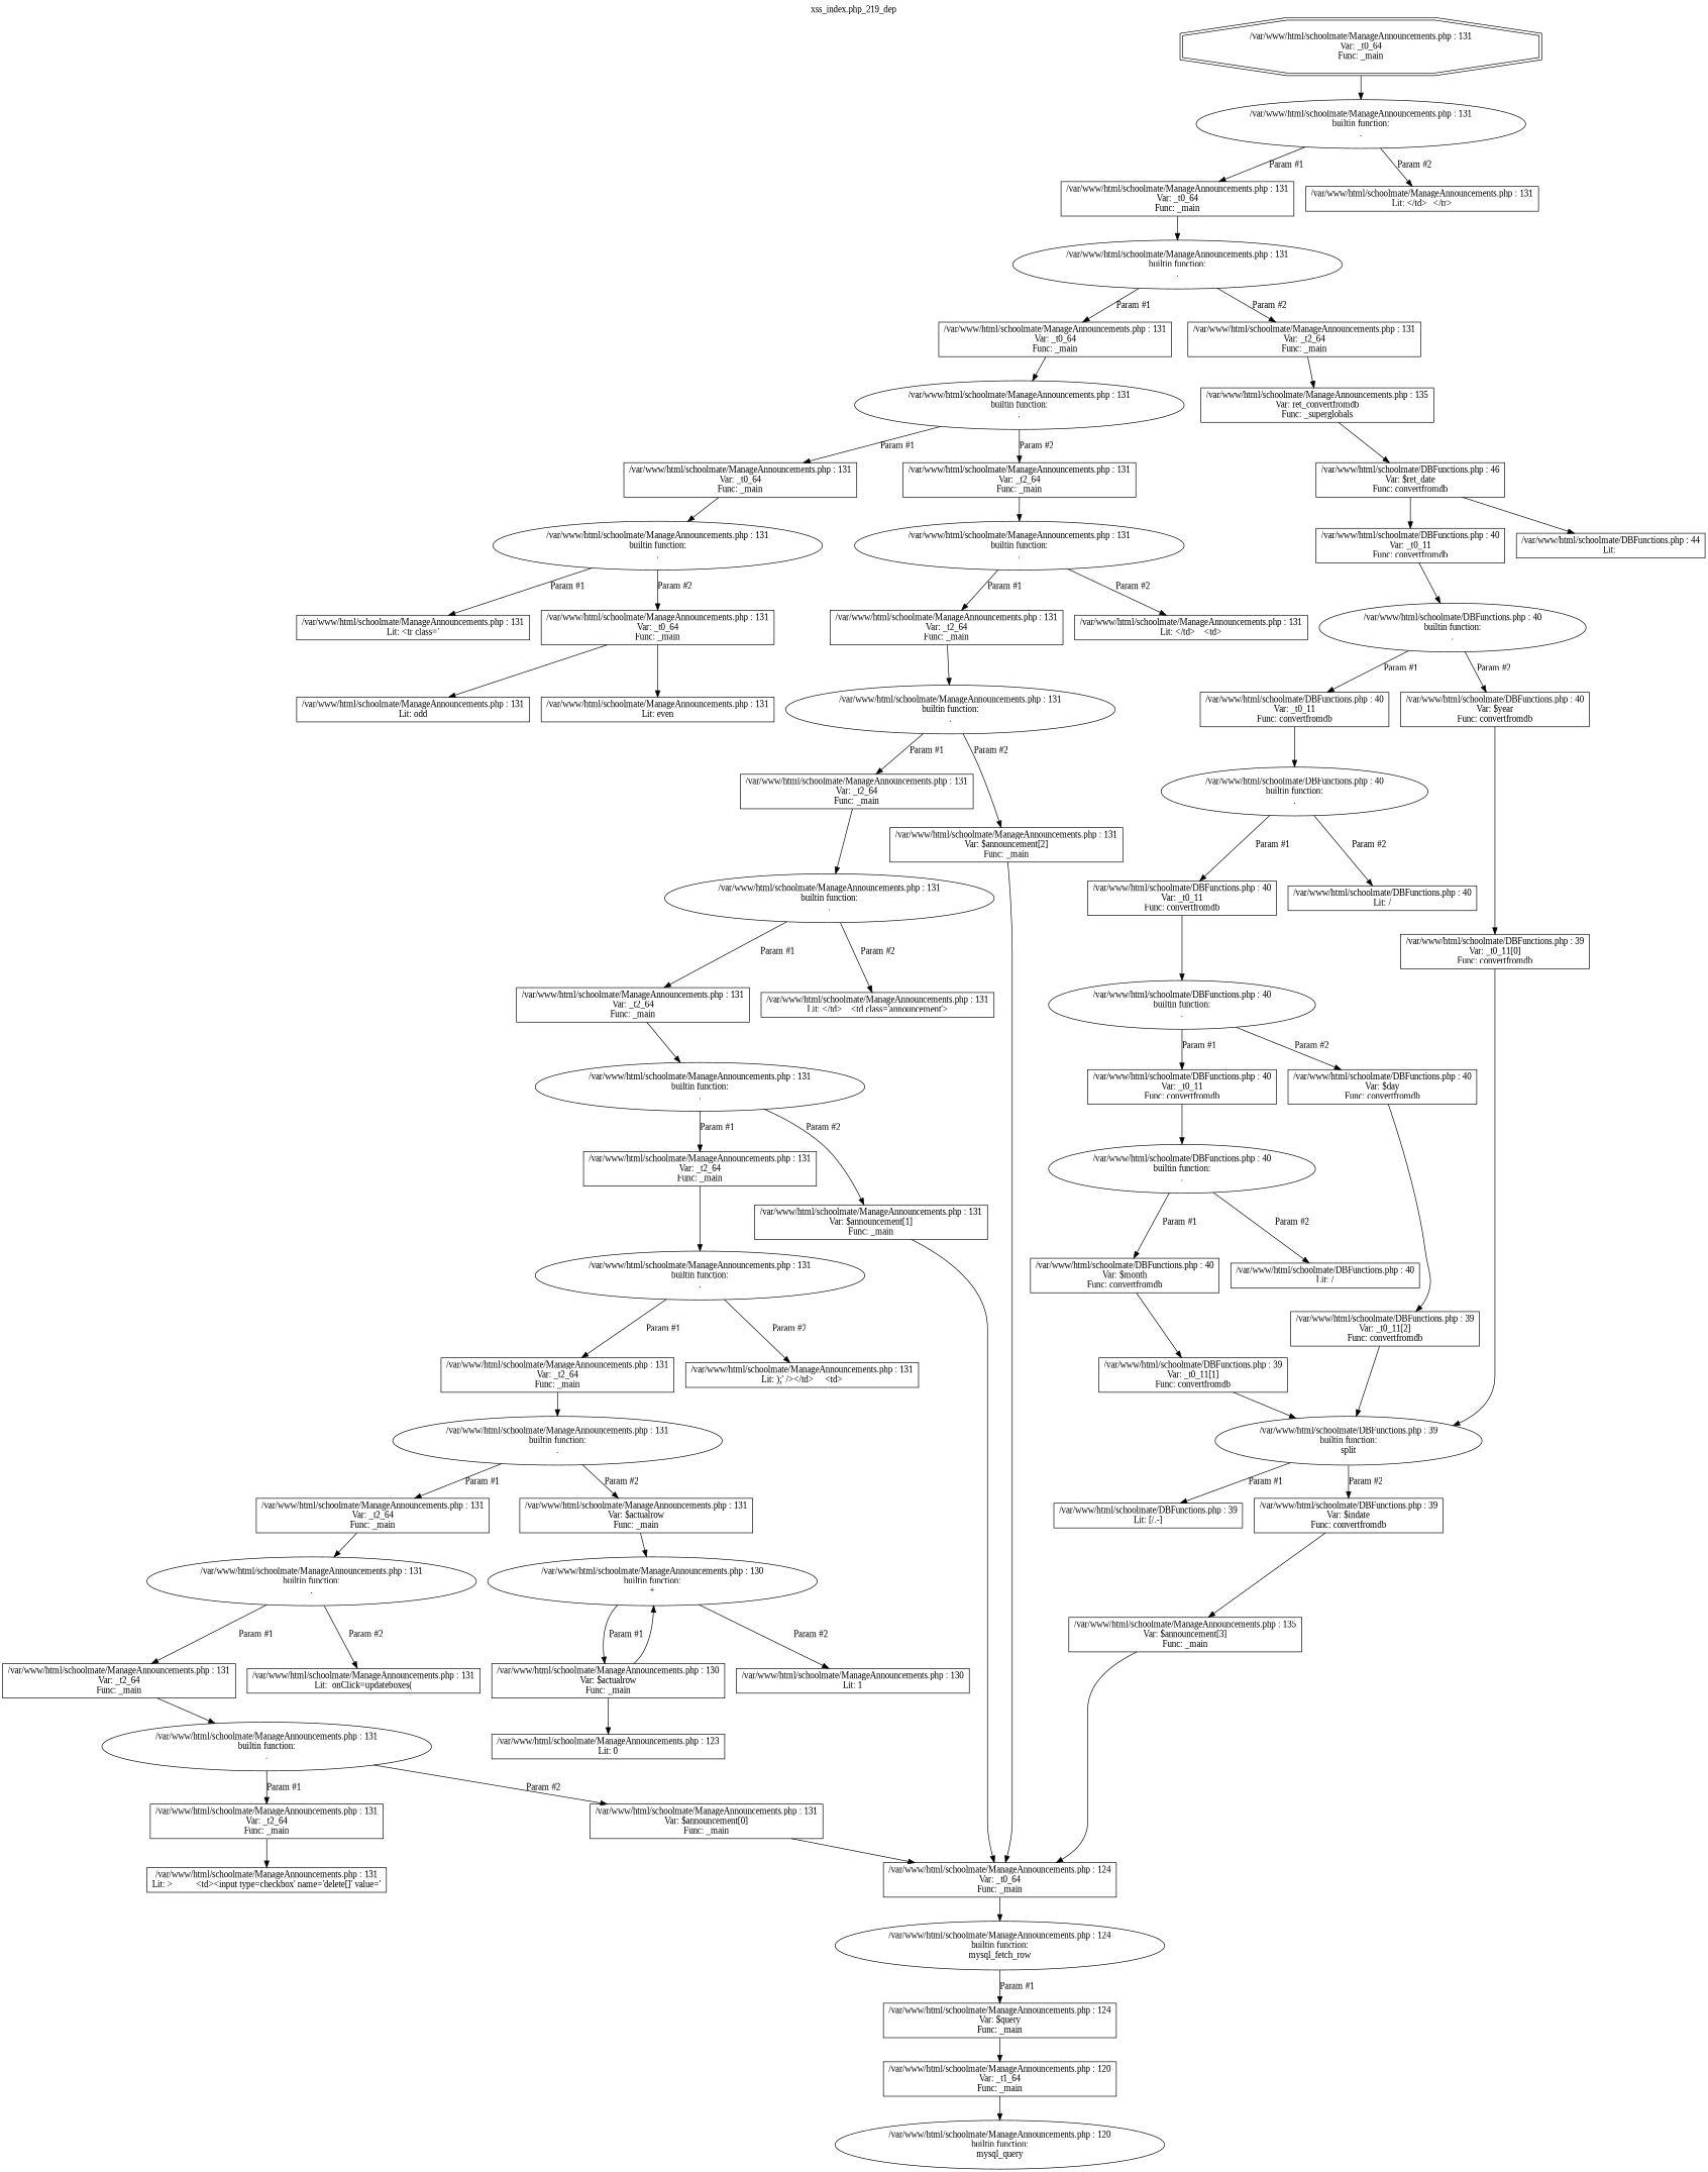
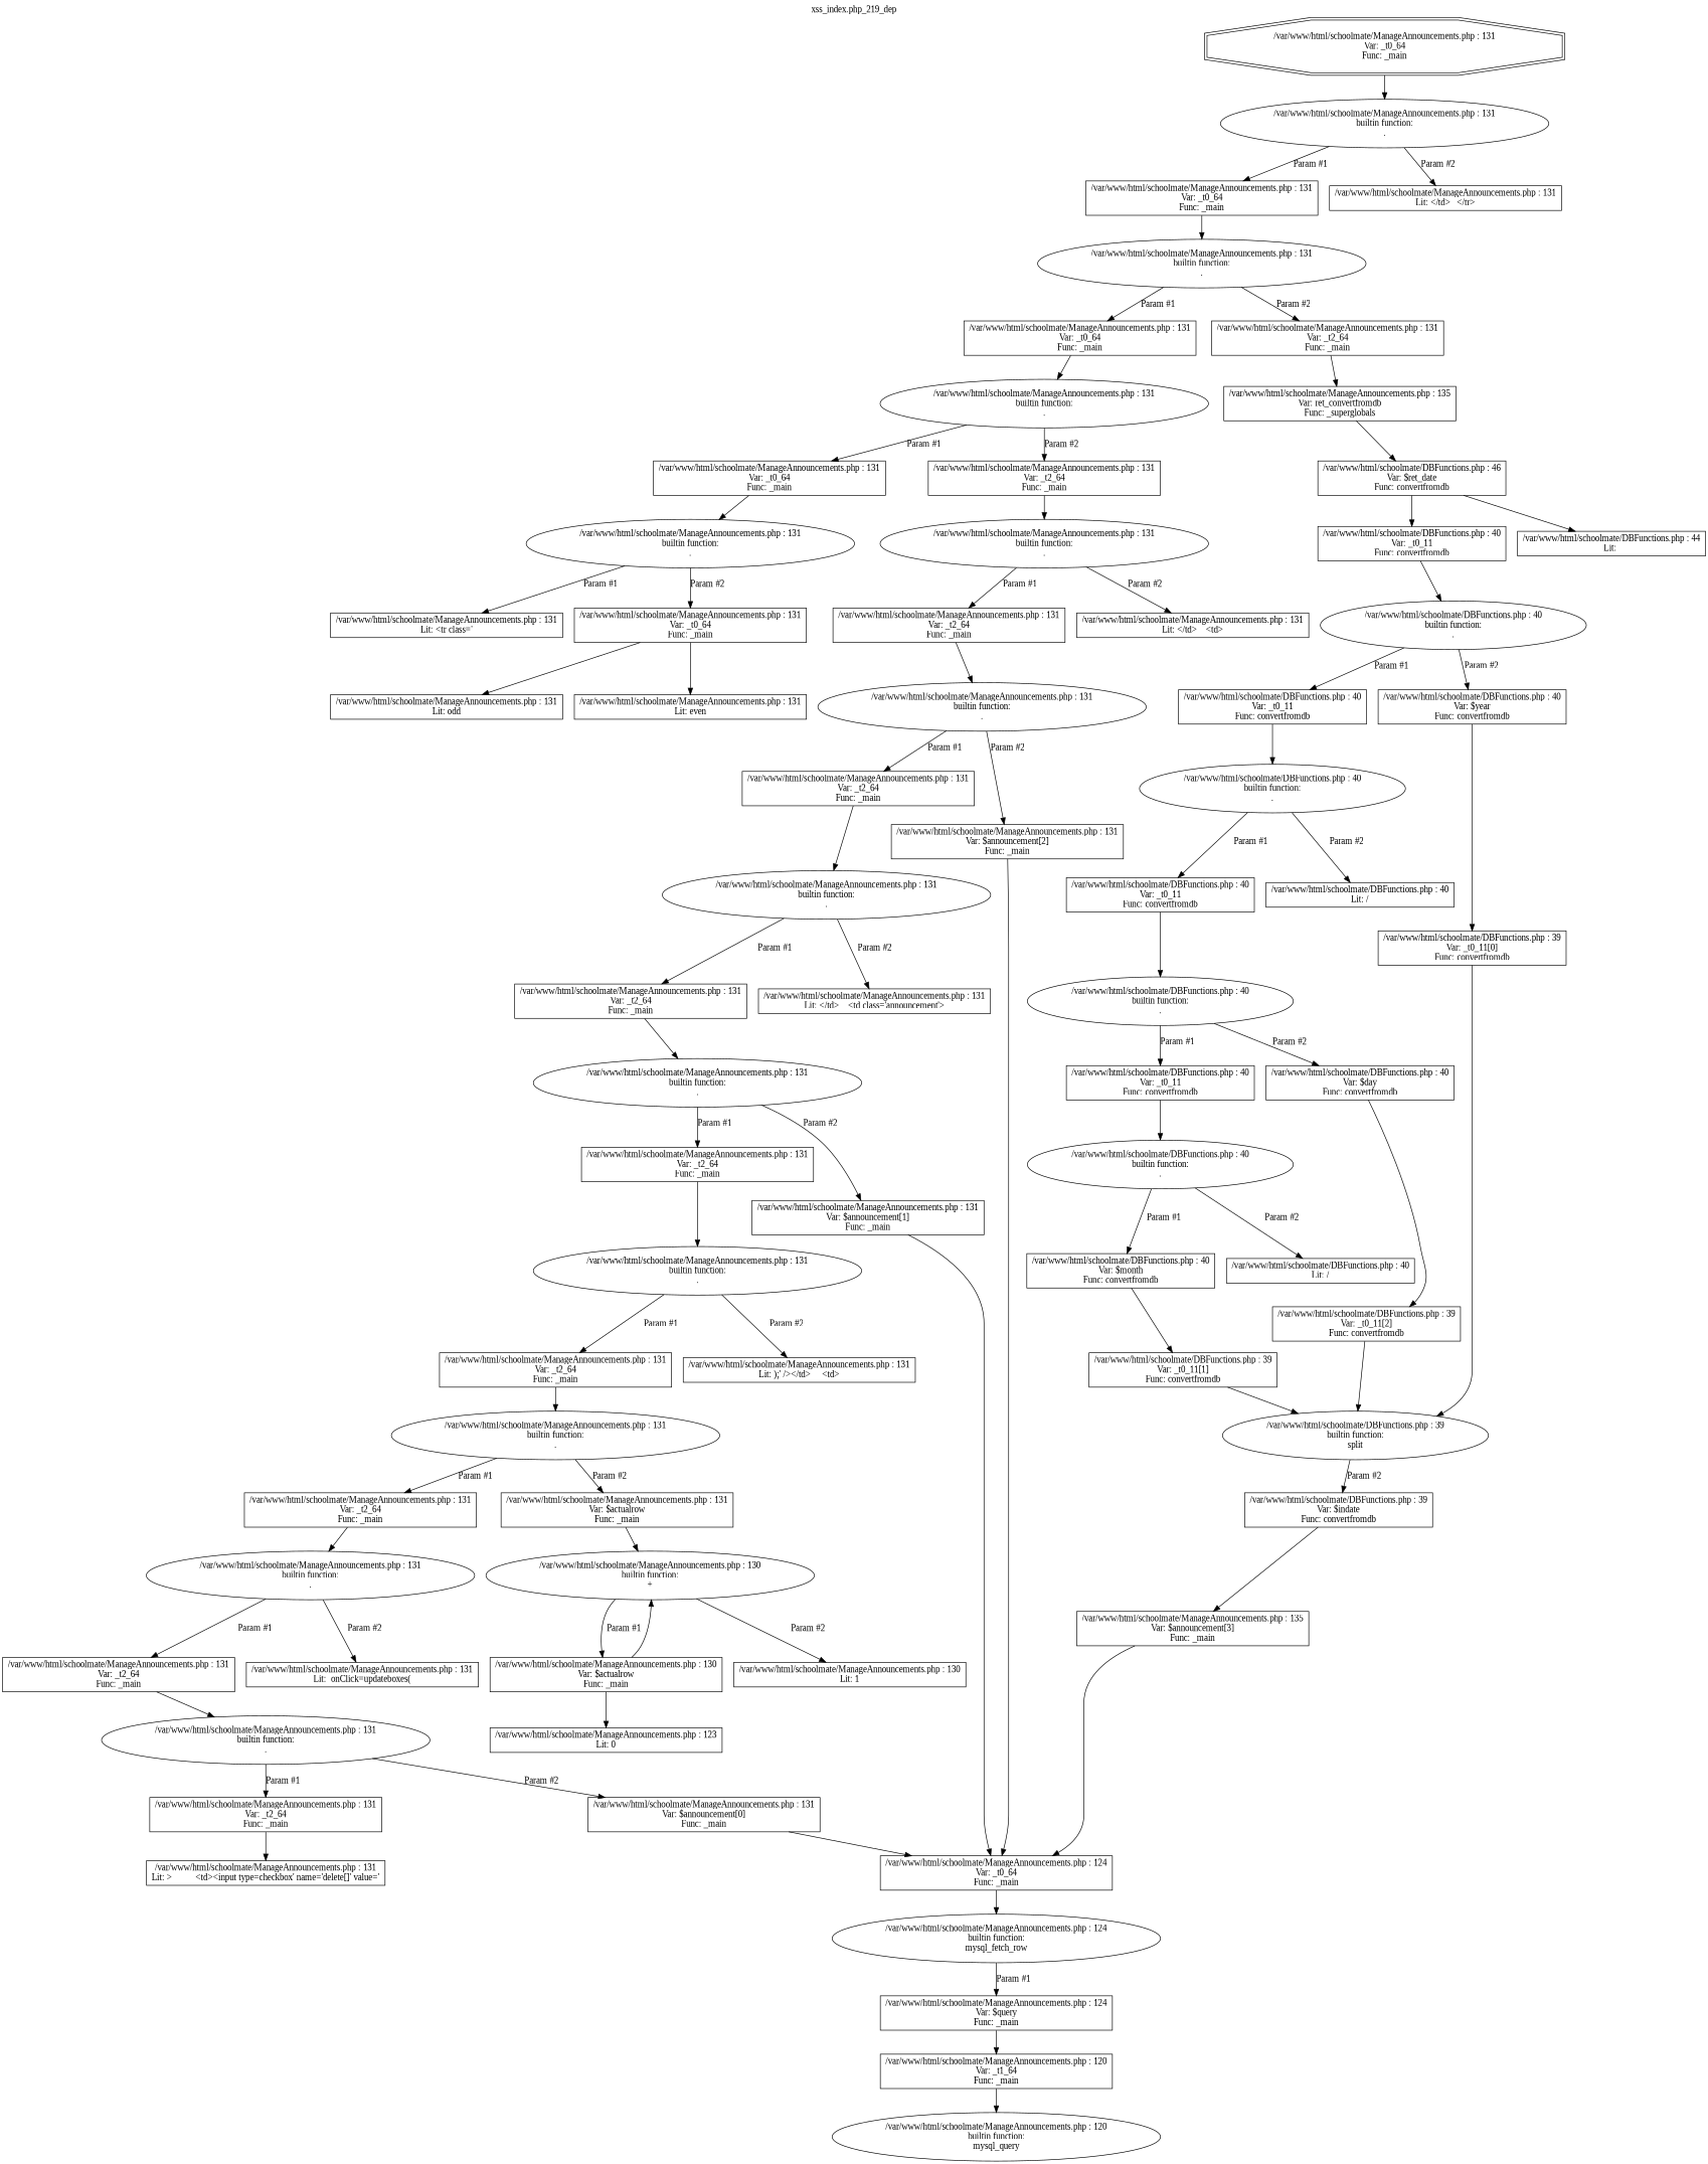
  digraph {
    label="xss_index.php_219_dep"
    labelloc=t
    fontname="Liberation Serif"
    node [shape=box fontname="Liberation Serif"]
    edge [fontname="Liberation Serif"]
    n1 [label="/var/www/html/schoolmate/ManageAnnouncements.php : 131\nVar: _t0_64\nFunc: _main\n" shape=doubleoctagon]
    n2 [label="/var/www/html/schoolmate/ManageAnnouncements.php : 131\nbuiltin function:\n.\n" shape=ellipse]
    n3 [label="/var/www/html/schoolmate/ManageAnnouncements.php : 131\nVar: _t0_64\nFunc: _main\n"]
    n4 [label="/var/www/html/schoolmate/ManageAnnouncements.php : 131\nLit: </td>	 </tr>\n"]
    n5 [label="/var/www/html/schoolmate/ManageAnnouncements.php : 131\nbuiltin function:\n.\n" shape=ellipse]
    n6 [label="/var/www/html/schoolmate/ManageAnnouncements.php : 131\nVar: _t0_64\nFunc: _main\n"]
    n7 [label="/var/www/html/schoolmate/ManageAnnouncements.php : 131\nVar: _t2_64\nFunc: _main\n"]
    n8 [label="/var/www/html/schoolmate/ManageAnnouncements.php : 131\nbuiltin function:\n.\n" shape=ellipse]
    n9 [label="/var/www/html/schoolmate/ManageAnnouncements.php : 131\nVar: _t0_64\nFunc: _main\n"]
    n10 [label="/var/www/html/schoolmate/ManageAnnouncements.php : 131\nVar: _t2_64\nFunc: _main\n"]
    n11 [label="/var/www/html/schoolmate/ManageAnnouncements.php : 131\nbuiltin function:\n.\n" shape=ellipse]
    n12 [label="/var/www/html/schoolmate/ManageAnnouncements.php : 131\nLit: <tr class='\n"]
    n13 [label="/var/www/html/schoolmate/ManageAnnouncements.php : 131\nVar: _t0_64\nFunc: _main\n"]
    n14 [label="/var/www/html/schoolmate/ManageAnnouncements.php : 131\nLit: odd\n"]
    n15 [label="/var/www/html/schoolmate/ManageAnnouncements.php : 131\nLit: even\n"]
    n16 [label="/var/www/html/schoolmate/ManageAnnouncements.php : 131\nbuiltin function:\n.\n" shape=ellipse]
    n17 [label="/var/www/html/schoolmate/ManageAnnouncements.php : 131\nVar: _t2_64\nFunc: _main\n"]
    n18 [label="/var/www/html/schoolmate/ManageAnnouncements.php : 131\nLit: </td>	  <td>\n"]
    n19 [label="/var/www/html/schoolmate/ManageAnnouncements.php : 131\nbuiltin function:\n.\n" shape=ellipse]
    n20 [label="/var/www/html/schoolmate/ManageAnnouncements.php : 131\nVar: _t2_64\nFunc: _main\n"]
    n21 [label="/var/www/html/schoolmate/ManageAnnouncements.php : 131\nVar: $announcement[2]\nFunc: _main\n"]
    n22 [label="/var/www/html/schoolmate/ManageAnnouncements.php : 131\nbuiltin function:\n.\n" shape=ellipse]
    n23 [label="/var/www/html/schoolmate/ManageAnnouncements.php : 131\nVar: _t2_64\nFunc: _main\n"]
    n24 [label="/var/www/html/schoolmate/ManageAnnouncements.php : 131\nLit: </td>	  <td class='announcement'>\n"]
    n25 [label="/var/www/html/schoolmate/ManageAnnouncements.php : 131\nbuiltin function:\n.\n" shape=ellipse]
    n26 [label="/var/www/html/schoolmate/ManageAnnouncements.php : 131\nVar: _t2_64\nFunc: _main\n"]
    n27 [label="/var/www/html/schoolmate/ManageAnnouncements.php : 131\nVar: $announcement[1]\nFunc: _main\n"]
    n28 [label="/var/www/html/schoolmate/ManageAnnouncements.php : 131\nbuiltin function:\n.\n" shape=ellipse]
    n29 [label="/var/www/html/schoolmate/ManageAnnouncements.php : 131\nVar: _t2_64\nFunc: _main\n"]
    n30 [label="/var/www/html/schoolmate/ManageAnnouncements.php : 131\nLit: );' /></td>	  <td>\n"]
    n31 [label="/var/www/html/schoolmate/ManageAnnouncements.php : 131\nbuiltin function:\n.\n" shape=ellipse]
    n32 [label="/var/www/html/schoolmate/ManageAnnouncements.php : 131\nVar: _t2_64\nFunc: _main\n"]
    n33 [label="/var/www/html/schoolmate/ManageAnnouncements.php : 131\nVar: $actualrow\nFunc: _main\n"]
    n34 [label="/var/www/html/schoolmate/ManageAnnouncements.php : 131\nbuiltin function:\n.\n" shape=ellipse]
    n35 [label="/var/www/html/schoolmate/ManageAnnouncements.php : 131\nVar: _t2_64\nFunc: _main\n"]
    n36 [label="/var/www/html/schoolmate/ManageAnnouncements.php : 131\nLit:  onClick=updateboxes(\n"]
    n37 [label="/var/www/html/schoolmate/ManageAnnouncements.php : 131\nbuiltin function:\n.\n" shape=ellipse]
    n38 [label="/var/www/html/schoolmate/ManageAnnouncements.php : 131\nVar: _t2_64\nFunc: _main\n"]
    n39 [label="/var/www/html/schoolmate/ManageAnnouncements.php : 131\nVar: $announcement[0]\nFunc: _main\n"]
    n40 [label="/var/www/html/schoolmate/ManageAnnouncements.php : 131\nLit: >	  <td><input type=checkbox' name='delete[]' value='\n"]
    n41 [label="/var/www/html/schoolmate/ManageAnnouncements.php : 124\nVar: _t0_64\nFunc: _main\n"]
    n42 [label="/var/www/html/schoolmate/ManageAnnouncements.php : 124\nbuiltin function:\nmysql_fetch_row\n" shape=ellipse]
    n43 [label="/var/www/html/schoolmate/ManageAnnouncements.php : 124\nVar: $query\nFunc: _main\n"]
    n44 [label="/var/www/html/schoolmate/ManageAnnouncements.php : 120\nVar: _t1_64\nFunc: _main\n"]
    n45 [label="/var/www/html/schoolmate/ManageAnnouncements.php : 120\nbuiltin function:\nmysql_query\n" shape=ellipse]
    n46 [label="/var/www/html/schoolmate/ManageAnnouncements.php : 130\nbuiltin function:\n+\n" shape=ellipse]
    n47 [label="/var/www/html/schoolmate/ManageAnnouncements.php : 130\nVar: $actualrow\nFunc: _main\n"]
    n48 [label="/var/www/html/schoolmate/ManageAnnouncements.php : 130\nLit: 1\n"]
    n49 [label="/var/www/html/schoolmate/ManageAnnouncements.php : 123\nLit: 0\n"]
    n50 [label="/var/www/html/schoolmate/ManageAnnouncements.php : 135\nVar: ret_convertfromdb\nFunc: _superglobals\n"]
    n51 [label="/var/www/html/schoolmate/DBFunctions.php : 46\nVar: $ret_date\nFunc: convertfromdb\n"]
    n52 [label="/var/www/html/schoolmate/DBFunctions.php : 40\nVar: _t0_11\nFunc: convertfromdb\n"]
    n53 [label="/var/www/html/schoolmate/DBFunctions.php : 44\nLit: \n"]
    n54 [label="/var/www/html/schoolmate/DBFunctions.php : 40\nbuiltin function:\n.\n" shape=ellipse]
    n55 [label="/var/www/html/schoolmate/DBFunctions.php : 40\nVar: _t0_11\nFunc: convertfromdb\n"]
    n56 [label="/var/www/html/schoolmate/DBFunctions.php : 40\nVar: $year\nFunc: convertfromdb\n"]
    n57 [label="/var/www/html/schoolmate/DBFunctions.php : 40\nbuiltin function:\n.\n" shape=ellipse]
    n58 [label="/var/www/html/schoolmate/DBFunctions.php : 40\nVar: _t0_11\nFunc: convertfromdb\n"]
    n59 [label="/var/www/html/schoolmate/DBFunctions.php : 40\nLit: /\n"]
    n60 [label="/var/www/html/schoolmate/DBFunctions.php : 40\nbuiltin function:\n.\n" shape=ellipse]
    n61 [label="/var/www/html/schoolmate/DBFunctions.php : 40\nVar: _t0_11\nFunc: convertfromdb\n"]
    n62 [label="/var/www/html/schoolmate/DBFunctions.php : 40\nVar: $day\nFunc: convertfromdb\n"]
    n63 [label="/var/www/html/schoolmate/DBFunctions.php : 40\nbuiltin function:\n.\n" shape=ellipse]
    n64 [label="/var/www/html/schoolmate/DBFunctions.php : 40\nVar: $month\nFunc: convertfromdb\n"]
    n65 [label="/var/www/html/schoolmate/DBFunctions.php : 40\nLit: /\n"]
    n66 [label="/var/www/html/schoolmate/DBFunctions.php : 39\nVar: _t0_11[1]\nFunc: convertfromdb\n"]
    n67 [label="/var/www/html/schoolmate/DBFunctions.php : 39\nbuiltin function:\nsplit\n" shape=ellipse]
-   n68 [label="/var/www/html/schoolmate/DBFunctions.php : 39\nLit: [/.-]\n"]
    n69 [label="/var/www/html/schoolmate/DBFunctions.php : 39\nVar: $indate\nFunc: convertfromdb\n"]
    n70 [label="/var/www/html/schoolmate/ManageAnnouncements.php : 135\nVar: $announcement[3]\nFunc: _main\n"]
    n71 [label="/var/www/html/schoolmate/DBFunctions.php : 39\nVar: _t0_11[2]\nFunc: convertfromdb\n"]
    n72 [label="/var/www/html/schoolmate/DBFunctions.php : 39\nVar: _t0_11[0]\nFunc: convertfromdb\n"]
    n1 -> n2
    n2 -> n3 [label="Param #1"]
    n2 -> n4 [label="Param #2"]
    n3 -> n5
    n5 -> n6 [label="Param #1"]
    n5 -> n7 [label="Param #2"]
    n6 -> n8
    n7 -> n50
    n8 -> n9 [label="Param #1"]
    n8 -> n10 [label="Param #2"]
    n9 -> n11
    n10 -> n16
    n11 -> n12 [label="Param #1"]
    n11 -> n13 [label="Param #2"]
    n13 -> n14
    n13 -> n15
    n16 -> n17 [label="Param #1"]
    n16 -> n18 [label="Param #2"]
    n17 -> n19
    n19 -> n20 [label="Param #1"]
    n19 -> n21 [label="Param #2"]
    n20 -> n22
    n21 -> n41
    n22 -> n23 [label="Param #1"]
    n22 -> n24 [label="Param #2"]
    n23 -> n25
    n25 -> n26 [label="Param #1"]
    n25 -> n27 [label="Param #2"]
    n26 -> n28
    n27 -> n41
    n28 -> n29 [label="Param #1"]
    n28 -> n30 [label="Param #2"]
    n29 -> n31
    n31 -> n32 [label="Param #1"]
    n31 -> n33 [label="Param #2"]
    n32 -> n34
    n33 -> n46
    n34 -> n35 [label="Param #1"]
    n34 -> n36 [label="Param #2"]
    n35 -> n37
    n37 -> n38 [label="Param #1"]
    n37 -> n39 [label="Param #2"]
    n38 -> n40
    n39 -> n41
    n41 -> n42
    n42 -> n43 [label="Param #1"]
    n43 -> n44
    n44 -> n45
    n46 -> n47 [label="Param #1"]
    n46 -> n48 [label="Param #2"]
    n47 -> n46
    n47 -> n49
    n50 -> n51
    n51 -> n52
    n51 -> n53
    n52 -> n54
    n54 -> n55 [label="Param #1"]
    n54 -> n56 [label="Param #2"]
    n55 -> n57
    n56 -> n72
    n57 -> n58 [label="Param #1"]
    n57 -> n59 [label="Param #2"]
    n58 -> n60
    n60 -> n61 [label="Param #1"]
    n60 -> n62 [label="Param #2"]
    n61 -> n63
    n62 -> n71
    n63 -> n64 [label="Param #1"]
    n63 -> n65 [label="Param #2"]
    n64 -> n66
    n66 -> n67
-   n67 -> n68 [label="Param #1"]
    n67 -> n69 [label="Param #2"]
    n69 -> n70
    n70 -> n41
    n71 -> n67
    n72 -> n67
  }
